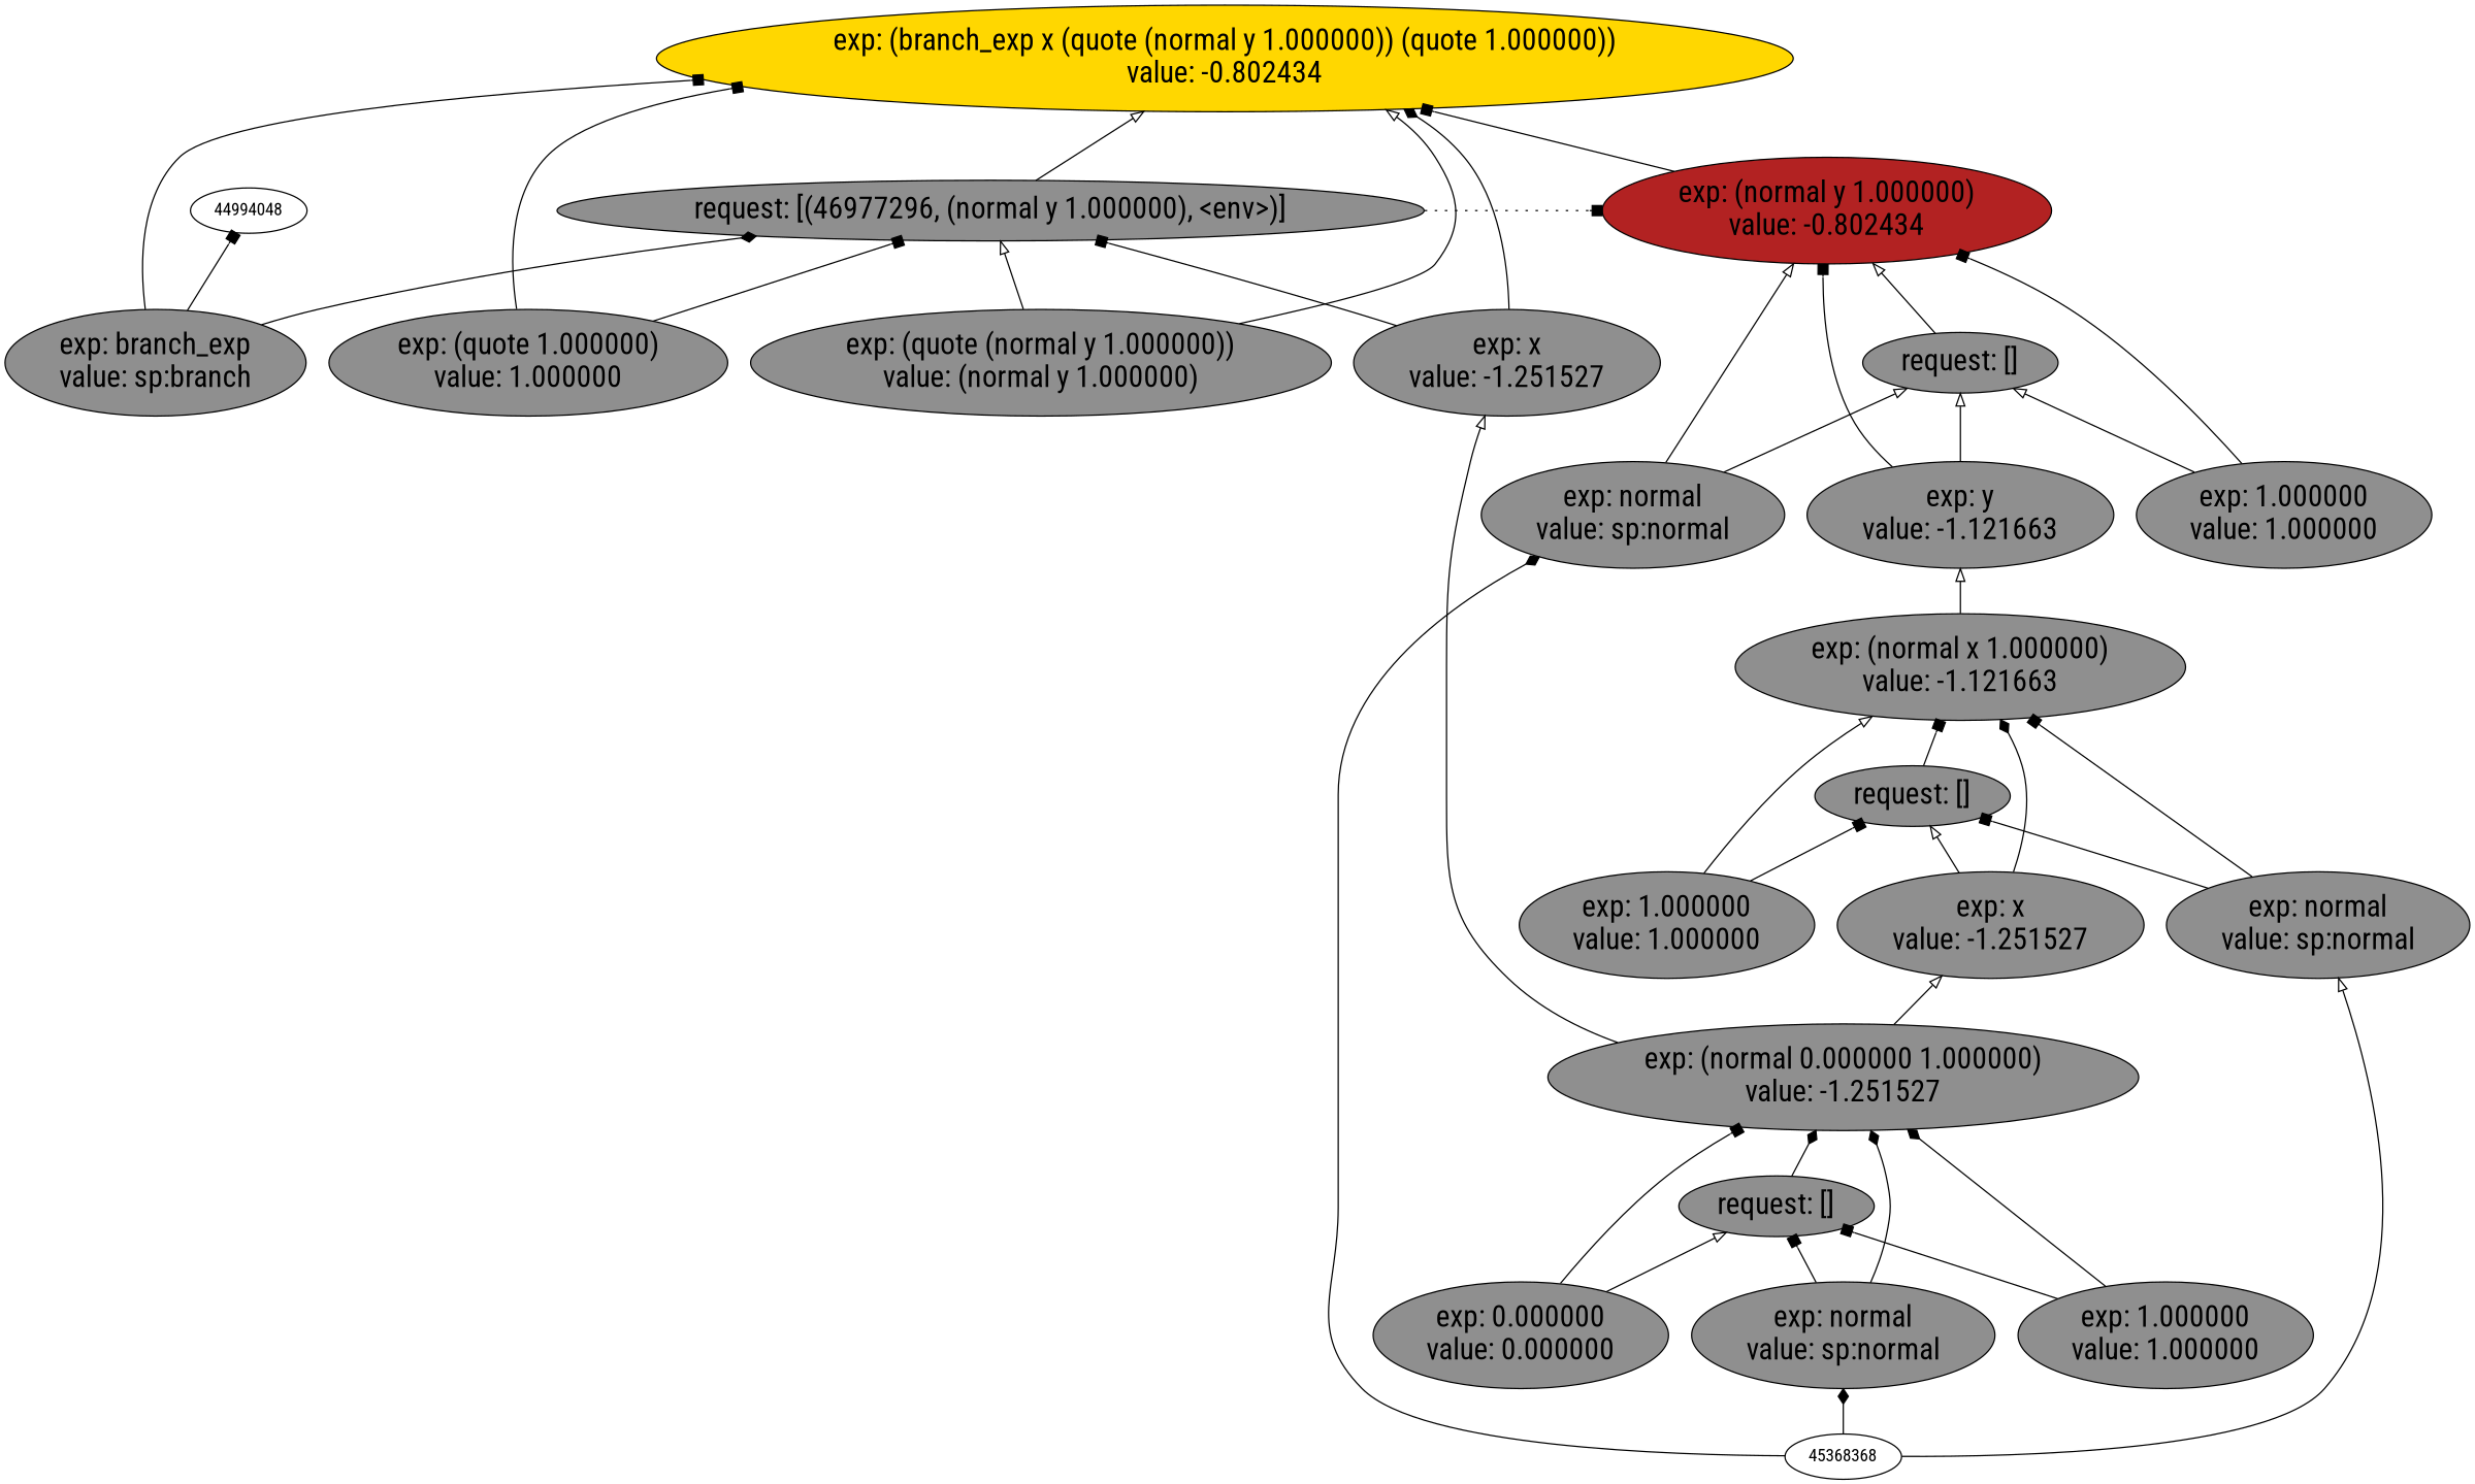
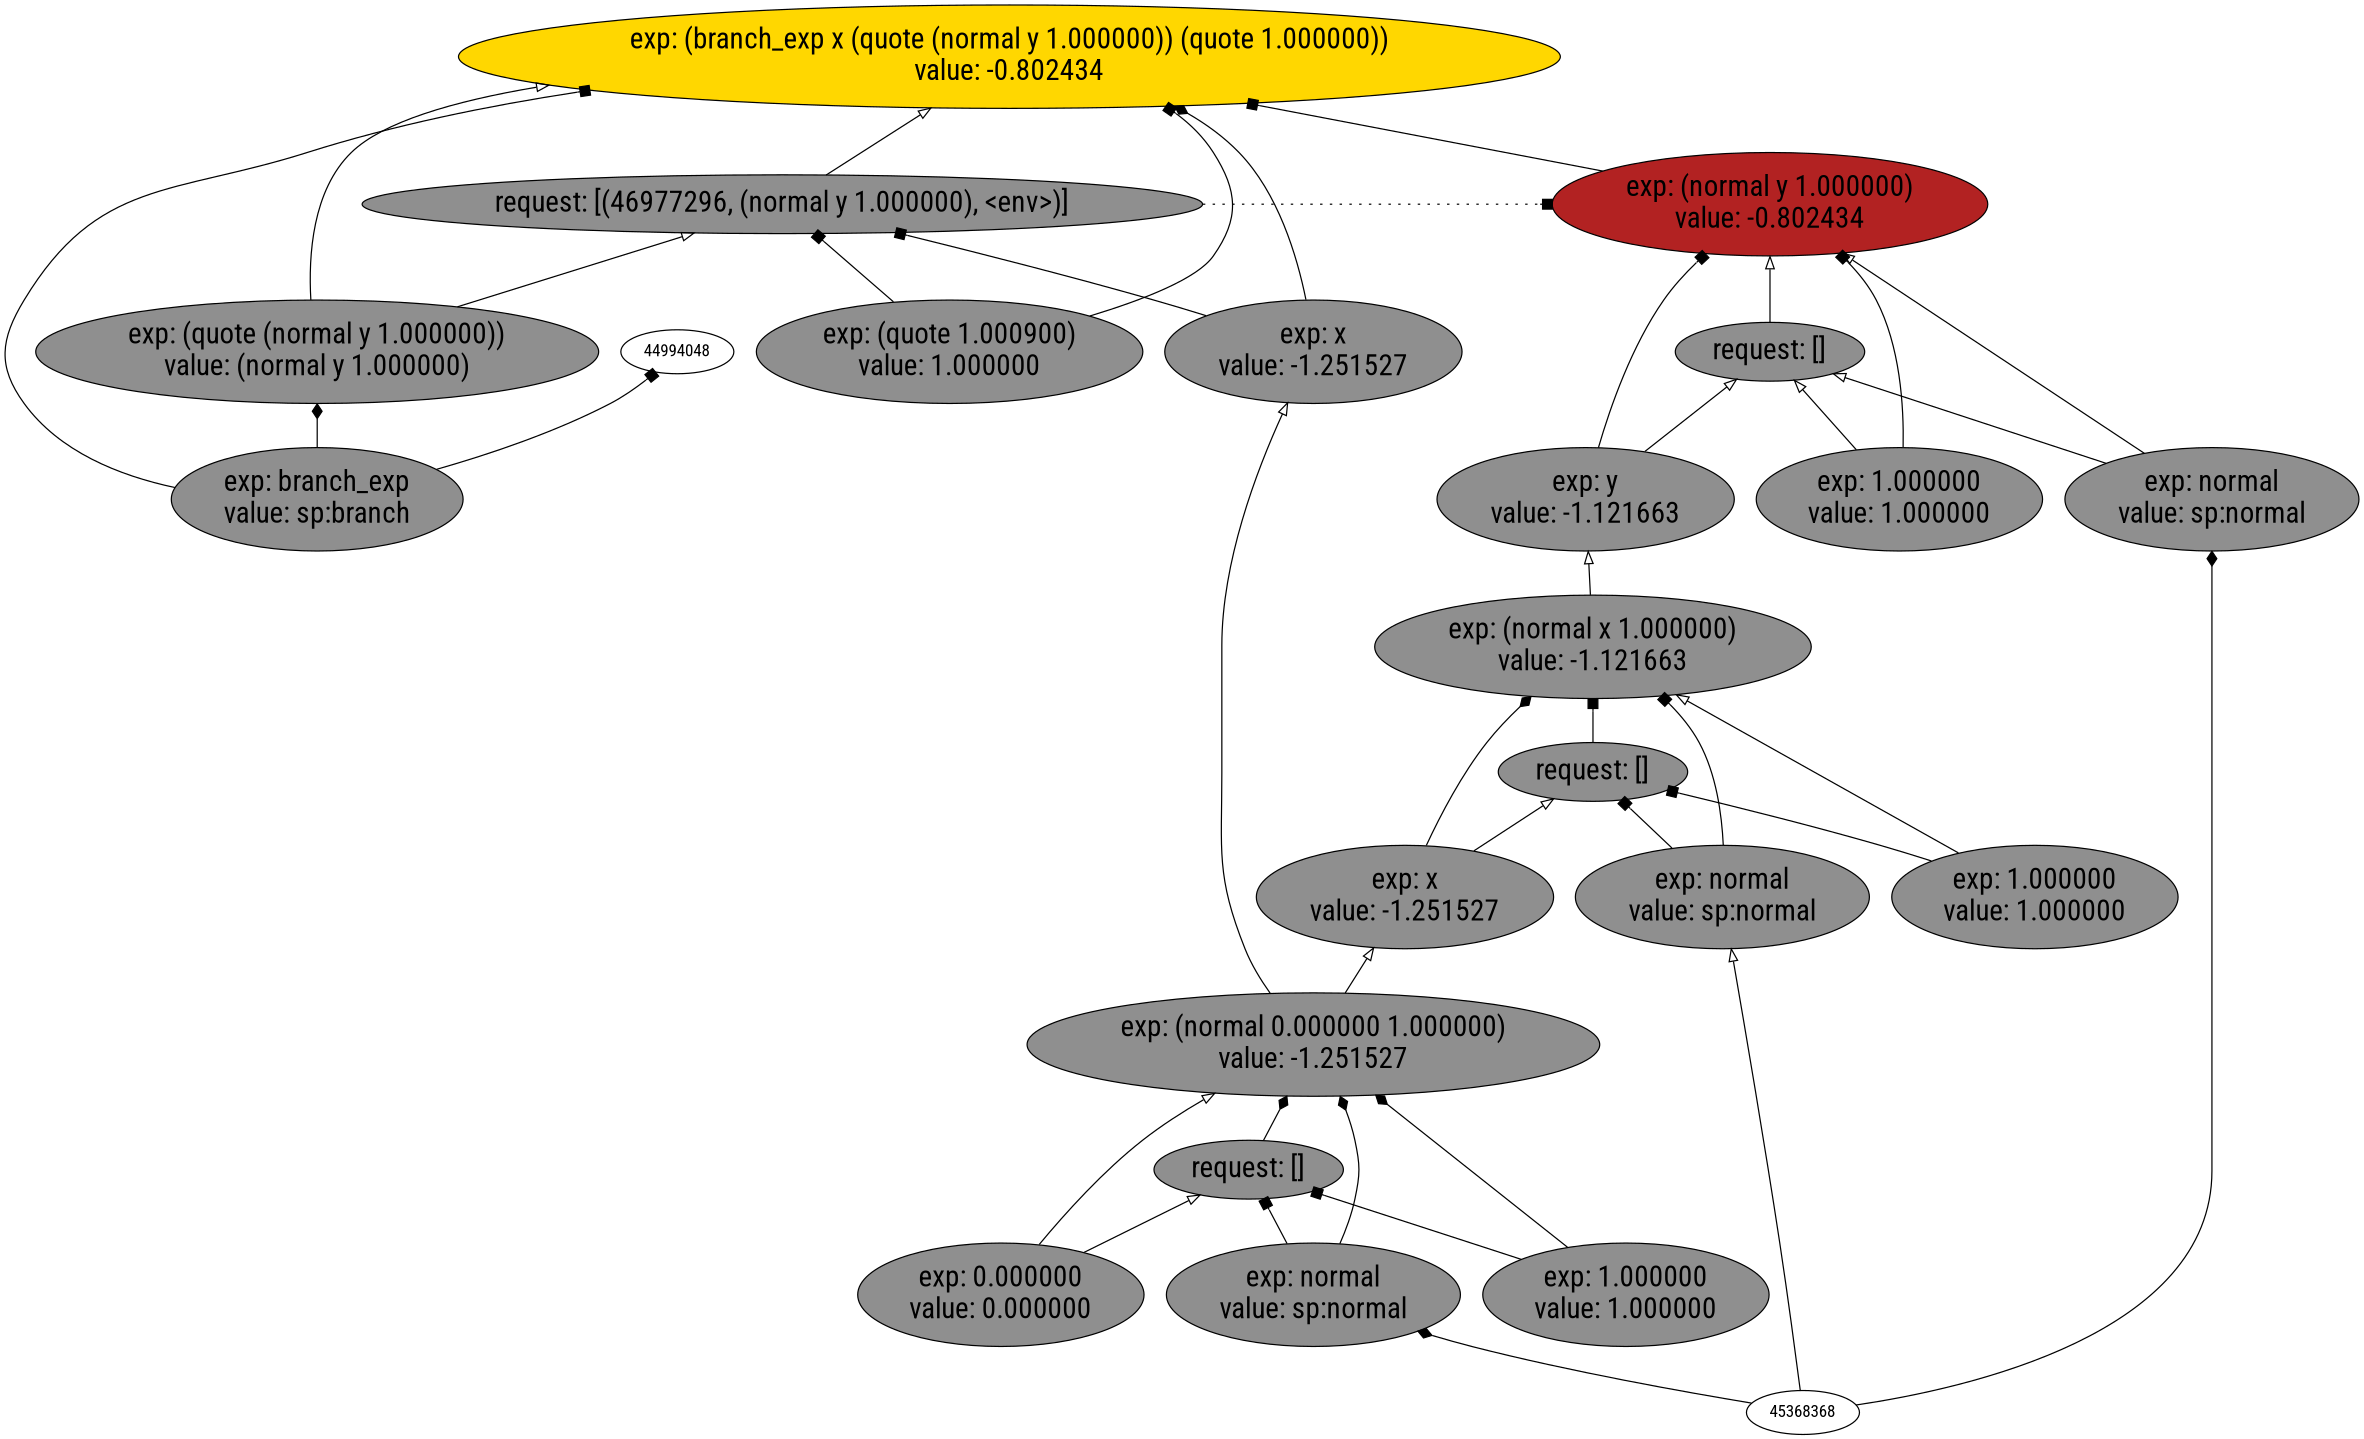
  digraph {
    fontname="Roboto Condensed"
    fontsize=24
    rankdir=BT
    node [fillcolor=grey56 fontname="Roboto Condensed" fontsize=24 shape=ellipse style=filled]
    edge [arrowhead=box color=black constraint=true fontname="Roboto Condensed" style=solid]
    n1 [label="exp: (normal 0.000000 1.000000)\nvalue: -1.251527"]
    n2 [label="request: []"]
    n3 [label="exp: normal\nvalue: sp:normal"]
    n4 [label="exp: 0.000000\nvalue: 0.000000"]
    n5 [label="exp: 1.000000\nvalue: 1.000000"]
    n6 [label="exp: (normal x 1.000000)\nvalue: -1.121663"]
    n7 [label="request: []"]
    n8 [label="exp: normal\nvalue: sp:normal"]
    n9 [label="exp: x\nvalue: -1.251527"]
    n10 [label="exp: 1.000000\nvalue: 1.000000"]
    n11 [fillcolor=gold label="exp: (branch_exp x (quote (normal y 1.000000)) (quote 1.000000))\nvalue: -0.802434"]
    n12 [label="request: [(46977296, (normal y 1.000000), <env>)]"]
    n13 [label="exp: branch_exp\nvalue: sp:branch"]
    n14 [label="exp: x\nvalue: -1.251527"]
    n15 [label="exp: (quote (normal y 1.000000))\nvalue: (normal y 1.000000)"]
-   n16 [label="exp: (quote 1.000000)\nvalue: 1.000000"]
+   n16 [label="exp: (quote 1.000900)\nvalue: 1.000000"]
    n17 [fillcolor=firebrick label="exp: (normal y 1.000000)\nvalue: -0.802434"]
    n18 [label="request: []"]
    n19 [label="exp: normal\nvalue: sp:normal"]
    n20 [label="exp: y\nvalue: -1.121663"]
    n21 [label="exp: 1.000000\nvalue: 1.000000"]
    44994048 [fillcolor="" fontsize="" shape="" style=""]
    45368368 [fillcolor="" fontsize="" shape="" style=""]
    subgraph sub_1 {
      label="Venture Families"
      subgraph sub_2 {
        label=1
        n1
        n2
        n3
        n4
        n5
      }
      subgraph sub_3 {
        label=2
        n6
        n7
        n8
        n9
        n10
      }
      subgraph sub_4 {
        label=3
        n11
        n12
        n13
        n14
        n15
        n16
      }
    }
    subgraph sub_5 {
      n17
      n18
      n19
      n20
      n21
    }
    n1 -> n9 [arrowhead=onormal]
    n1 -> n14 [arrowhead=onormal]
    n2 -> n1 [arrowhead=diamond]
    n3 -> n1 [arrowhead=diamond]
    n3 -> n2
-   n4 -> n1
+   n4 -> n1 [arrowhead=onormal]
    n4 -> n2 [arrowhead=onormal]
    n5 -> n1 [arrowhead=diamond]
    n5 -> n2
    n6 -> n20 [arrowhead=onormal]
    n7 -> n6
    n8 -> n6
    n8 -> n7
    n9 -> n6 [arrowhead=diamond]
    n9 -> n7 [arrowhead=onormal]
    n10 -> n6 [arrowhead=onormal]
    n10 -> n7
    n12 -> n11 [arrowhead=onormal]
    n12 -> n17 [constraint=false style=dotted]
    n13 -> n11
-   n13 -> n12 [arrowhead=diamond]
+   n13 -> n15 [arrowhead=diamond]
    n13 -> 44994048
    n14 -> n11 [arrowhead=diamond]
    n14 -> n12
    n15 -> n11 [arrowhead=onormal]
    n15 -> n12 [arrowhead=onormal]
    n16 -> n11
    n16 -> n12
    n17 -> n11
    n18 -> n17 [arrowhead=onormal]
    n19 -> n17 [arrowhead=onormal]
    n19 -> n18 [arrowhead=onormal]
    n20 -> n17
    n20 -> n18 [arrowhead=onormal]
    n21 -> n17
    n21 -> n18 [arrowhead=onormal]
    45368368 -> n3 [arrowhead=diamond]
    45368368 -> n8 [arrowhead=onormal]
    45368368 -> n19 [arrowhead=diamond]
  }
